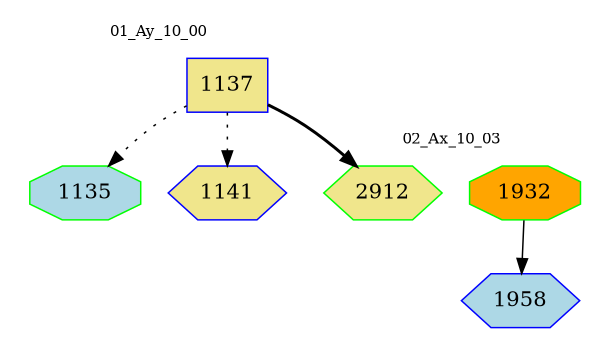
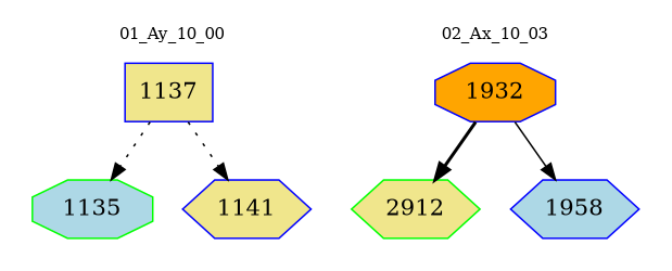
  digraph {
    node [color=blue fillcolor=khaki shape=hexagon style=filled]
    edge [color=black style=dotted]
    n1 [label=1137 shape=box]
    n2 [color=green fillcolor=lightblue label=1135 shape=octagon]
    n3 [label=1141]
-   n4 [color=green fillcolor=orange label=1932 shape=octagon]
+   n4 [fillcolor=orange label=1932 shape=octagon]
    n5 [color=green label=2912]
    n6 [fillcolor=lightblue label=1958]
    subgraph cluster_1 {
      color=white
      fontsize=10
      label="01_Ay_10_00"
      n1
      n2
      n3
    }
    subgraph cluster_2 {
      color=white
      fontsize=10
      label="02_Ax_10_03"
      n4
      n5
      n6
    }
    n1 -> n2
    n1 -> n3
-   n1 -> n5 [style=bold]
+   n4 -> n5 [style=bold]
    n4 -> n6 [style=solid]
  }
